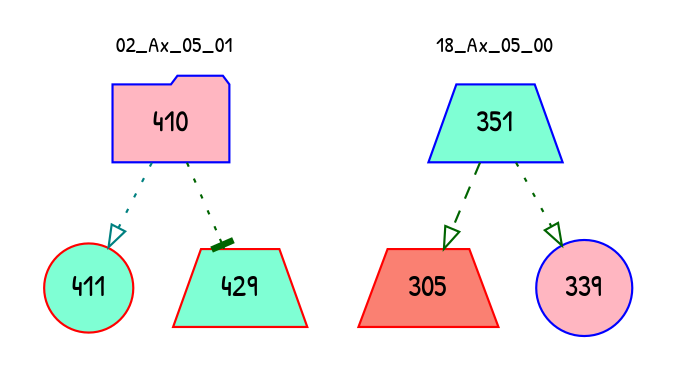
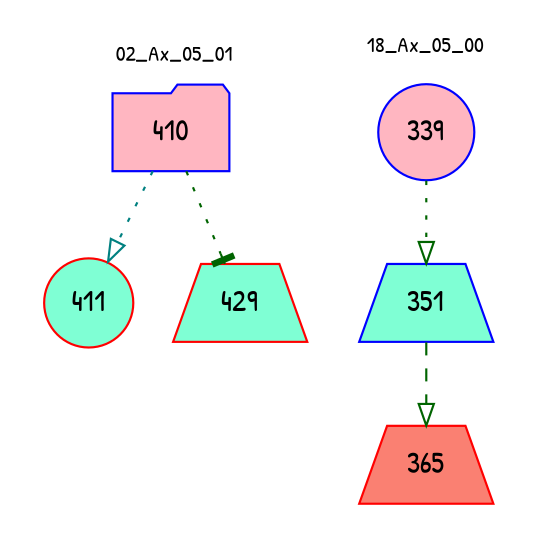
  digraph {
    fontname="Patrick Hand"
    node [color=blue fillcolor=aquamarine fontname="Patrick Hand" shape=trapezium style=filled]
    edge [arrowhead=onormal color=darkgreen fontname="Patrick Hand" style=dotted]
    n1 [fillcolor=lightpink label=410 shape=folder]
    n2 [color=red label=411 shape=circle]
    n3 [color=red label=429]
    n4 [label=351]
-   n5 [color=red fillcolor=salmon label=305]
+   n5 [color=red fillcolor=salmon label=365]
    n6 [fillcolor=lightpink label=339 shape=circle]
    subgraph cluster_1 {
      color=white
      fontsize=10
      label="02_Ax_05_01"
      n1
      n2
      n3
    }
    subgraph cluster_2 {
      color=white
      fontsize=10
      label="18_Ax_05_00"
      n4
      n5
      n6
    }
    n1 -> n2 [color=teal]
    n1 -> n3 [arrowhead=tee]
    n4 -> n5 [style=dashed]
-   n4 -> n6
+   n6 -> n4
  }
